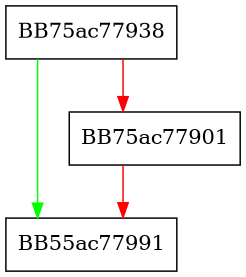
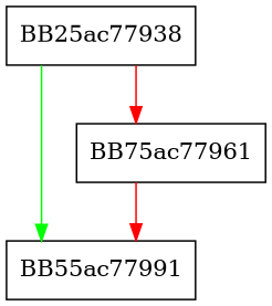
  digraph {
    splines=ortho
    node [shape=box]
    edge [color=red]
    n1 [label=BB55ac77991]
-   BB75ac77938
-   BB75ac77961 [label=BB75ac77901]
+   BB75ac77938 [label=BB25ac77938]
+   BB75ac77961
    BB75ac77938 -> n1 [color=green]
    BB75ac77938 -> BB75ac77961
    BB75ac77961 -> n1
  }
